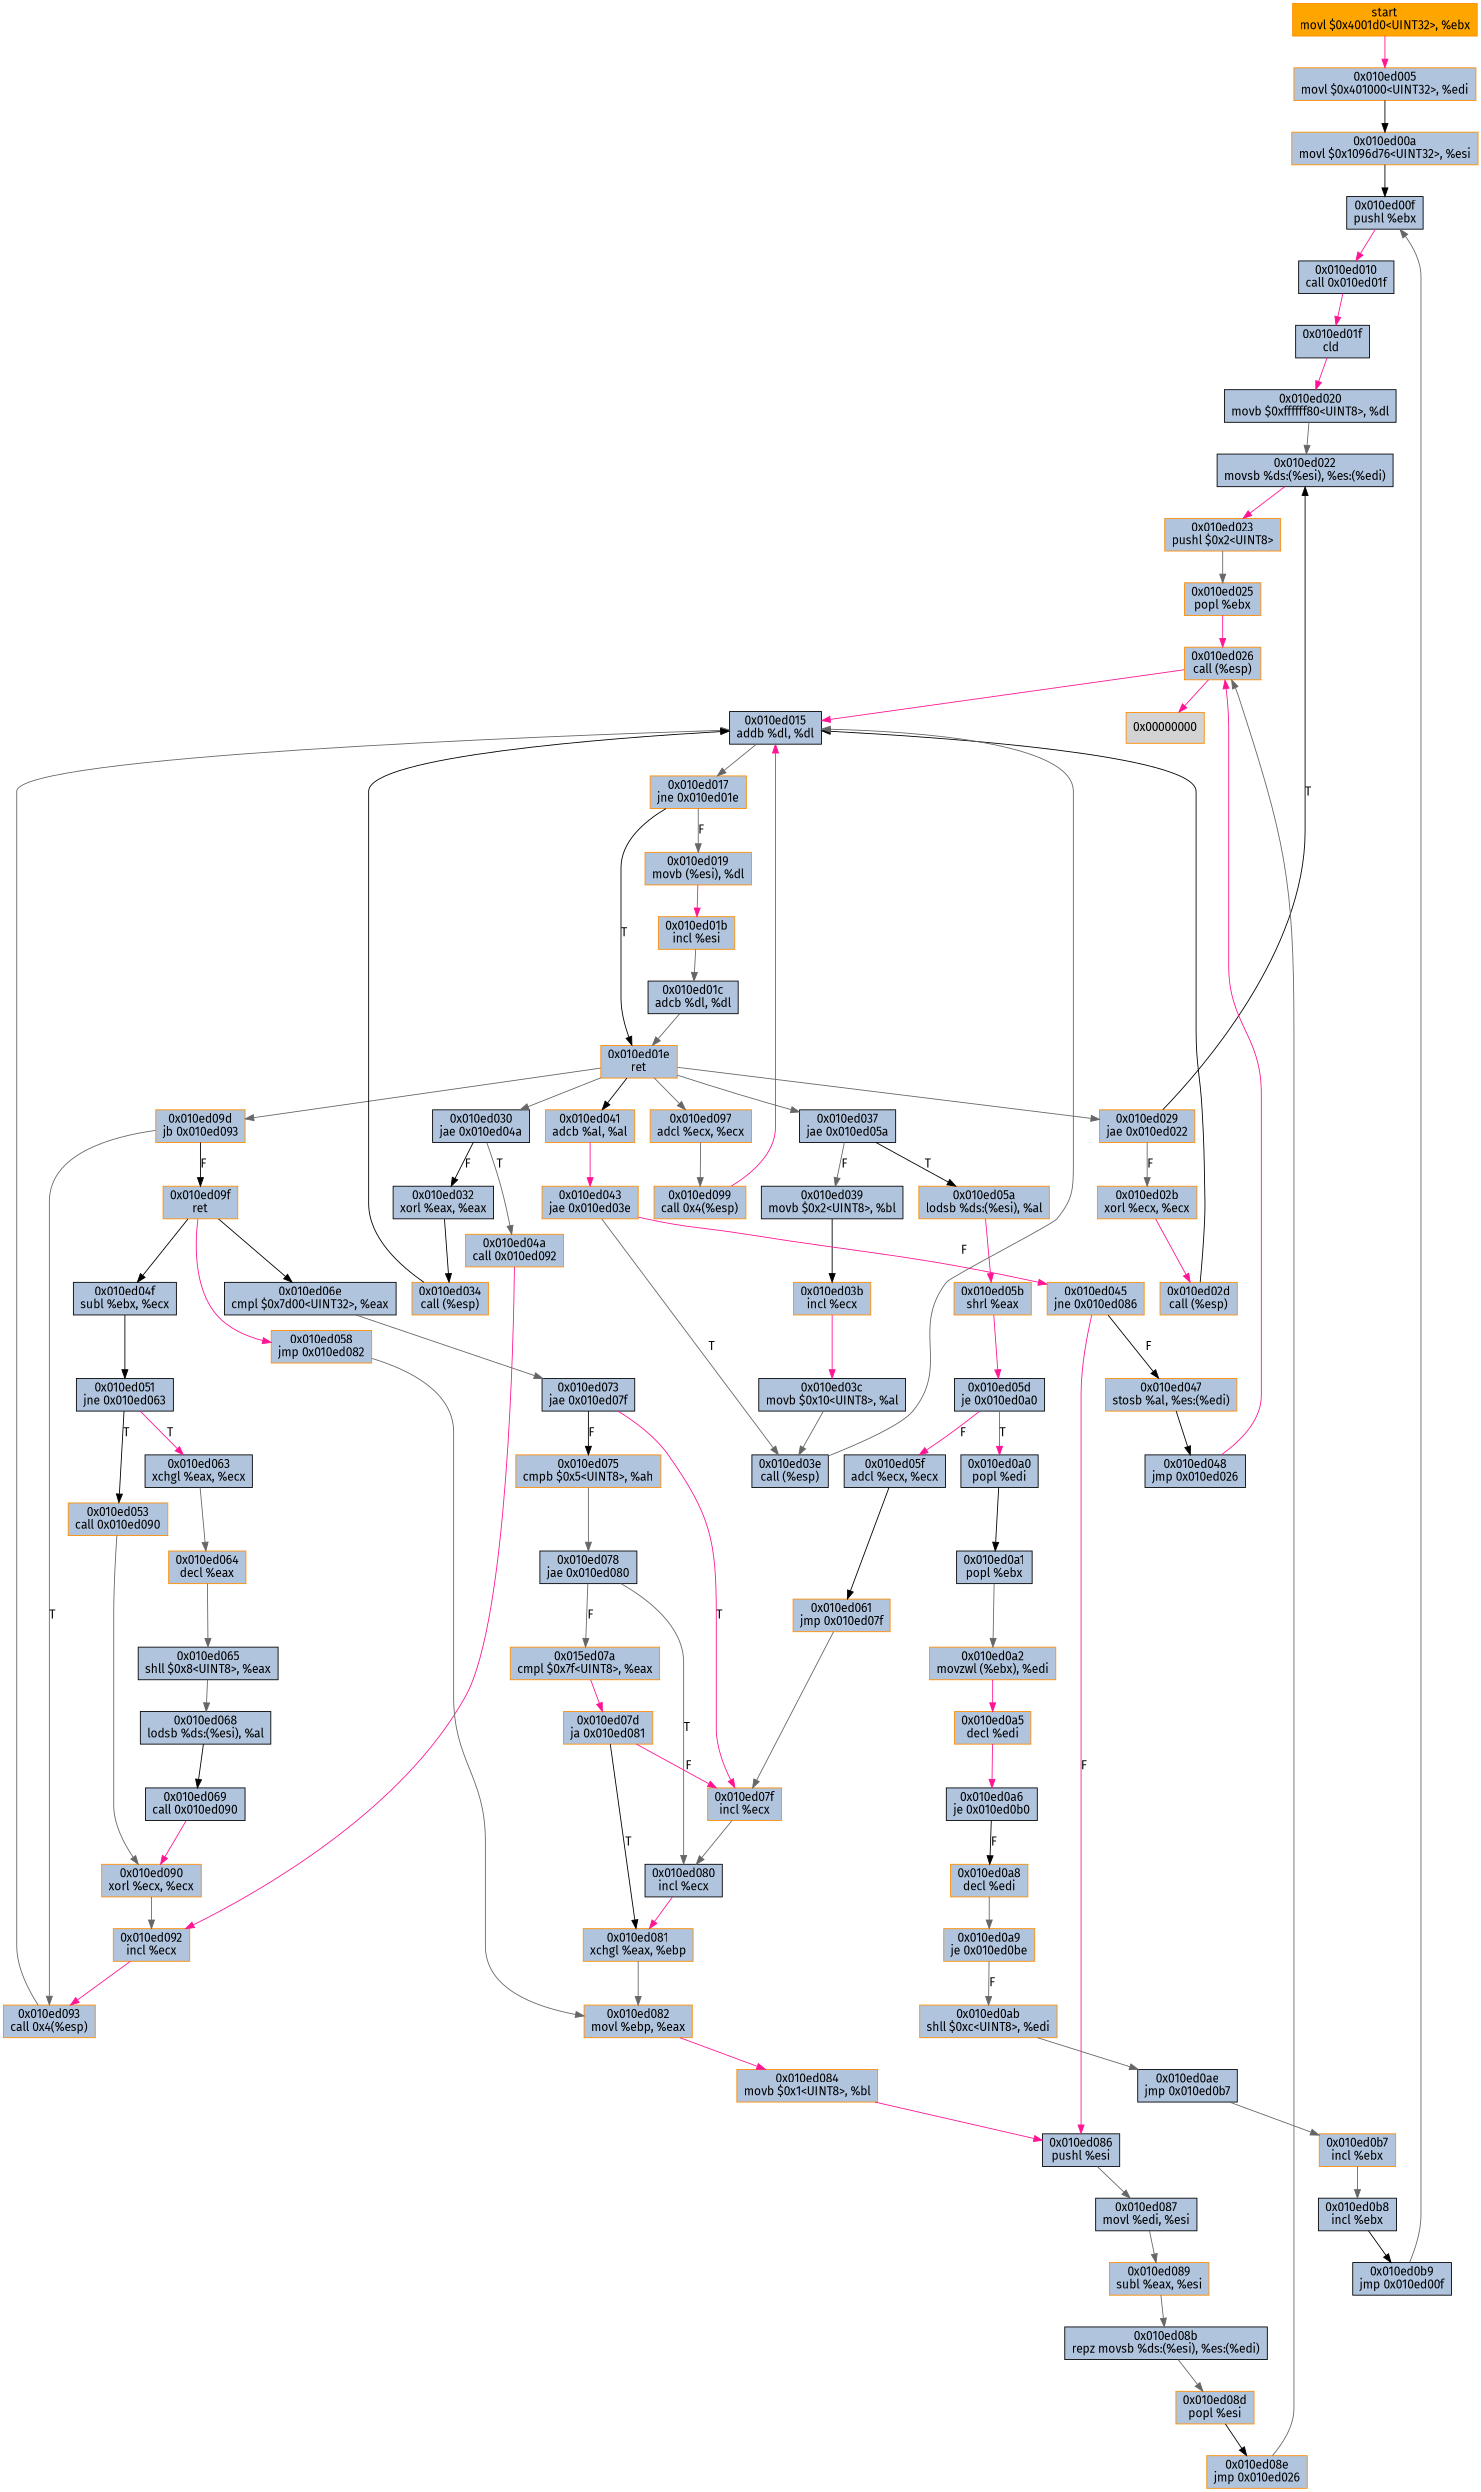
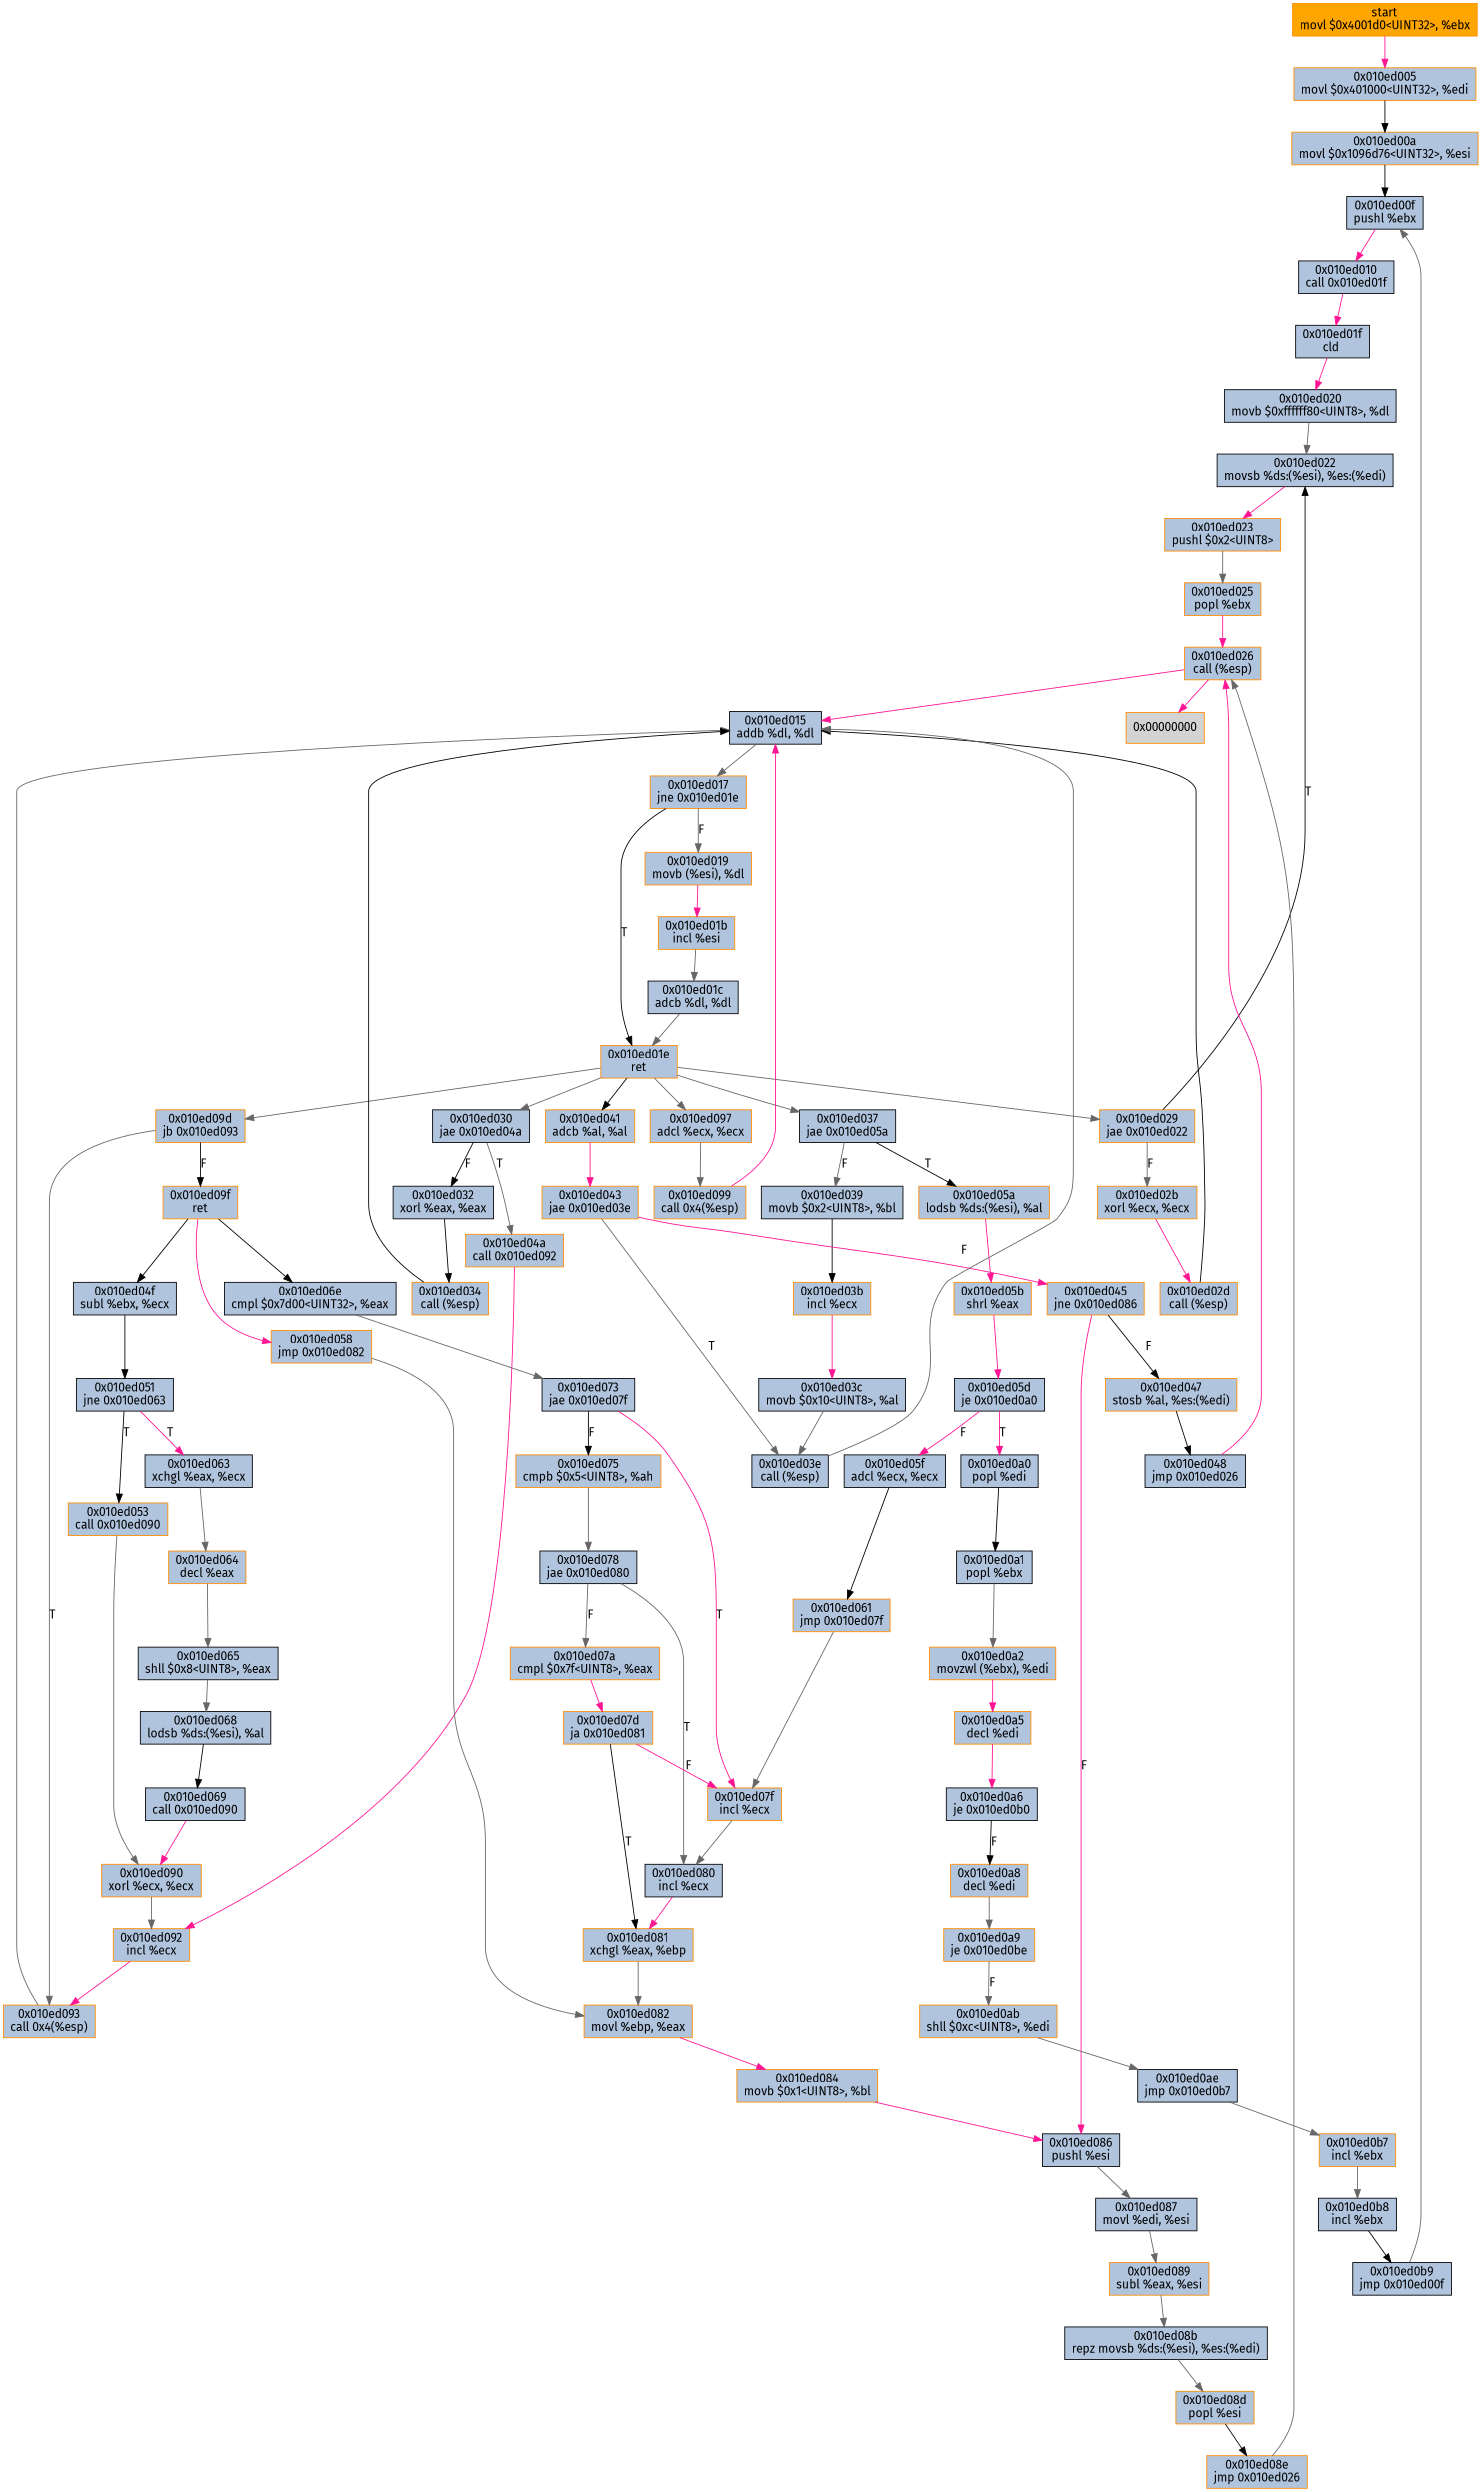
  digraph {
    fontname="Fira Sans"
    node [color=darkorange fillcolor=lightsteelblue fontname="Fira Sans" shape=rectangle style=filled]
    edge [color=gray40 fontname="Fira Sans"]
    n1 [fillcolor=orange label="start\nmovl $0x4001d0<UINT32>, %ebx"]
    n2 [label="0x010ed005\nmovl $0x401000<UINT32>, %edi"]
    n3 [label="0x010ed00a\nmovl $0x1096d76<UINT32>, %esi"]
    n4 [color=black label="0x010ed00f\npushl %ebx"]
    n5 [color=black label="0x010ed010\ncall 0x010ed01f"]
    n6 [color=black label="0x010ed01f\ncld "]
    n7 [color=black label="0x010ed020\nmovb $0xffffff80<UINT8>, %dl"]
    n8 [color=black label="0x010ed022\nmovsb %ds:(%esi), %es:(%edi)"]
    n9 [label="0x010ed023\npushl $0x2<UINT8>"]
    n10 [label="0x010ed025\npopl %ebx"]
    n11 [label="0x010ed026\ncall (%esp)"]
    n12 [color=black label="0x010ed015\naddb %dl, %dl"]
    n13 [fillcolor=lightgrey label="0x00000000"]
    n14 [label="0x010ed017\njne 0x010ed01e"]
    n15 [label="0x010ed019\nmovb (%esi), %dl"]
    n16 [label="0x010ed01e\nret"]
    n17 [label="0x010ed01b\nincl %esi"]
    n18 [label="0x010ed029\njae 0x010ed022"]
    n19 [color=black label="0x010ed030\njae 0x010ed04a"]
    n20 [label="0x010ed097\nadcl %ecx, %ecx"]
    n21 [label="0x010ed09d\njb 0x010ed093"]
    n22 [color=black label="0x010ed037\njae 0x010ed05a"]
    n23 [label="0x010ed041\nadcb %al, %al"]
    n24 [color=black label="0x010ed01c\nadcb %dl, %dl"]
    n25 [label="0x010ed02b\nxorl %ecx, %ecx"]
    n26 [label="0x010ed04a\ncall 0x010ed092"]
    n27 [color=black label="0x010ed032\nxorl %eax, %eax"]
    n28 [label="0x010ed099\ncall 0x4(%esp)"]
    n29 [label="0x010ed093\ncall 0x4(%esp)"]
    n30 [label="0x010ed09f\nret"]
    n31 [color=black label="0x010ed039\nmovb $0x2<UINT8>, %bl"]
    n32 [label="0x010ed05a\nlodsb %ds:(%esi), %al"]
    n33 [label="0x010ed043\njae 0x010ed03e"]
    n34 [label="0x010ed02d\ncall (%esp)"]
    n35 [label="0x010ed092\nincl %ecx"]
    n36 [label="0x010ed034\ncall (%esp)"]
    n37 [color=black label="0x010ed04f\nsubl %ebx, %ecx"]
    n38 [color=black label="0x010ed06e\ncmpl $0x7d00<UINT32>, %eax"]
    n39 [label="0x010ed058\njmp 0x010ed082"]
    n40 [color=black label="0x010ed051\njne 0x010ed063"]
    n41 [color=black label="0x010ed073\njae 0x010ed07f"]
    n42 [label="0x010ed082\nmovl %ebp, %eax"]
    n43 [color=black label="0x010ed063\nxchgl %eax, %ecx"]
    n44 [label="0x010ed053\ncall 0x010ed090"]
    n45 [label="0x010ed064\ndecl %eax"]
    n46 [label="0x010ed090\nxorl %ecx, %ecx"]
    n47 [color=black label="0x010ed065\nshll $0x8<UINT8>, %eax"]
    n48 [color=black label="0x010ed068\nlodsb %ds:(%esi), %al"]
    n49 [color=black label="0x010ed069\ncall 0x010ed090"]
    n50 [label="0x010ed075\ncmpb $0x5<UINT8>, %ah"]
    n51 [label="0x010ed07f\nincl %ecx"]
    n52 [color=black label="0x010ed078\njae 0x010ed080"]
    n53 [color=black label="0x010ed080\nincl %ecx"]
-   n54 [label="0x015ed07a\ncmpl $0x7f<UINT8>, %eax"]
+   n54 [label="0x010ed07a\ncmpl $0x7f<UINT8>, %eax"]
    n55 [label="0x010ed07d\nja 0x010ed081"]
    n56 [label="0x010ed081\nxchgl %eax, %ebp"]
    n57 [label="0x010ed084\nmovb $0x1<UINT8>, %bl"]
    n58 [color=black label="0x010ed086\npushl %esi"]
    n59 [color=black label="0x010ed087\nmovl %edi, %esi"]
    n60 [label="0x010ed089\nsubl %eax, %esi"]
    n61 [color=black label="0x010ed08b\nrepz movsb %ds:(%esi), %es:(%edi)"]
    n62 [label="0x010ed08d\npopl %esi"]
    n63 [label="0x010ed08e\njmp 0x010ed026"]
    n64 [label="0x010ed03b\nincl %ecx"]
    n65 [label="0x010ed05b\nshrl %eax"]
    n66 [color=black label="0x010ed03c\nmovb $0x10<UINT8>, %al"]
    n67 [color=black label="0x010ed03e\ncall (%esp)"]
    n68 [label="0x010ed045\njne 0x010ed086"]
    n69 [label="0x010ed047\nstosb %al, %es:(%edi)"]
    n70 [color=black label="0x010ed048\njmp 0x010ed026"]
    n71 [color=black label="0x010ed05d\nje 0x010ed0a0"]
    n72 [color=black label="0x010ed05f\nadcl %ecx, %ecx"]
    n73 [color=black label="0x010ed0a0\npopl %edi"]
    n74 [label="0x010ed061\njmp 0x010ed07f"]
    n75 [color=black label="0x010ed0a1\npopl %ebx"]
    n76 [label="0x010ed0a2\nmovzwl (%ebx), %edi"]
    n77 [label="0x010ed0a5\ndecl %edi"]
    n78 [color=black label="0x010ed0a6\nje 0x010ed0b0"]
    n79 [label="0x010ed0a8\ndecl %edi"]
    n80 [label="0x010ed0a9\nje 0x010ed0be"]
    n81 [label="0x010ed0ab\nshll $0xc<UINT8>, %edi"]
    n82 [color=black label="0x010ed0ae\njmp 0x010ed0b7"]
    n83 [label="0x010ed0b7\nincl %ebx"]
    n84 [color=black label="0x010ed0b8\nincl %ebx"]
    n85 [color=black label="0x010ed0b9\njmp 0x010ed00f"]
    n1 -> n2 [color=deeppink]
    n2 -> n3 [color=black]
    n3 -> n4 [color=black]
    n4 -> n5 [color=deeppink]
    n5 -> n6 [color=deeppink]
    n6 -> n7 [color=deeppink]
    n7 -> n8
    n8 -> n9 [color=deeppink]
    n9 -> n10
    n10 -> n11 [color=deeppink]
    n11 -> n12 [color=deeppink]
    n11 -> n13 [color=deeppink]
    n12 -> n14
    n14 -> n15 [label=F]
    n14 -> n16 [color=black label=T]
    n15 -> n17 [color=deeppink]
    n16 -> n18
    n16 -> n19
    n16 -> n20
    n16 -> n21
    n16 -> n22
    n16 -> n23 [color=black]
    n17 -> n24
    n18 -> n8 [color=black label=T]
    n18 -> n25 [label=F]
    n19 -> n26 [label=T]
    n19 -> n27 [color=black label=F]
    n20 -> n28
    n21 -> n29 [label=T]
    n21 -> n30 [color=black label=F]
    n22 -> n31 [label=F]
    n22 -> n32 [color=black label=T]
    n23 -> n33 [color=deeppink]
    n24 -> n16
    n25 -> n34 [color=deeppink]
    n26 -> n35 [color=deeppink]
    n27 -> n36 [color=black]
    n28 -> n12 [color=deeppink]
    n29 -> n12
    n30 -> n37 [color=black]
    n30 -> n38 [color=black]
    n30 -> n39 [color=deeppink]
    n31 -> n64 [color=black]
    n32 -> n65 [color=deeppink]
    n33 -> n67 [label=T]
    n33 -> n68 [color=deeppink label=F]
    n34 -> n12 [color=black]
    n35 -> n29 [color=deeppink]
    n36 -> n12 [color=black]
    n37 -> n40 [color=black]
    n38 -> n41
    n39 -> n42
    n40 -> n43 [color=deeppink label=T]
    n40 -> n44 [color=black label=T]
    n41 -> n50 [color=black label=F]
    n41 -> n51 [color=deeppink label=T]
    n42 -> n57 [color=deeppink]
    n43 -> n45
    n44 -> n46
    n45 -> n47
    n46 -> n35
    n47 -> n48
    n48 -> n49 [color=black]
    n49 -> n46 [color=deeppink]
    n50 -> n52
    n51 -> n53
    n52 -> n53 [label=T]
    n52 -> n54 [label=F]
    n53 -> n56 [color=deeppink]
    n54 -> n55 [color=deeppink]
    n55 -> n51 [color=deeppink label=F]
    n55 -> n56 [color=black label=T]
    n56 -> n42
    n57 -> n58 [color=deeppink]
    n58 -> n59
    n59 -> n60
    n60 -> n61
    n61 -> n62
    n62 -> n63 [color=black]
    n63 -> n11
    n64 -> n66 [color=deeppink]
    n65 -> n71 [color=deeppink]
    n66 -> n67
    n67 -> n12
    n68 -> n58 [color=deeppink label=F]
    n68 -> n69 [color=black label=F]
    n69 -> n70 [color=black]
    n70 -> n11 [color=deeppink]
    n71 -> n72 [color=deeppink label=F]
    n71 -> n73 [color=deeppink label=T]
    n72 -> n74 [color=black]
    n73 -> n75 [color=black]
    n74 -> n51
    n75 -> n76
    n76 -> n77 [color=deeppink]
    n77 -> n78 [color=deeppink]
    n78 -> n79 [color=black label=F]
    n79 -> n80
    n80 -> n81 [label=F]
    n81 -> n82
    n82 -> n83
    n83 -> n84
    n84 -> n85 [color=black]
    n85 -> n4
  }
